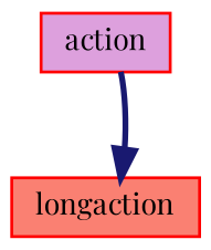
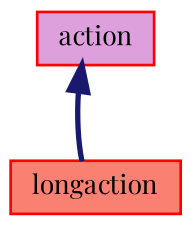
  digraph {
    fontname="Playfair Display"
    node [color=red fontname="Playfair Display" fontsize=10 shape=record style=filled]
    n1 [fillcolor=plum fontcolor=black height=0.2 label=action width=0.4]
    n2 [fillcolor=salmon height=0.2 label=longaction width=0.4]
-   n2 -> n1 [color=midnightblue dir=back fontname="Playfair Display" fontsize=10 labelfontname=Helvetica labelfontsize=10 style=bold]
+   n1 -> n2 [color=midnightblue dir=back fontname="Playfair Display" fontsize=10 labelfontname=Helvetica labelfontsize=10 style=bold]
  }
